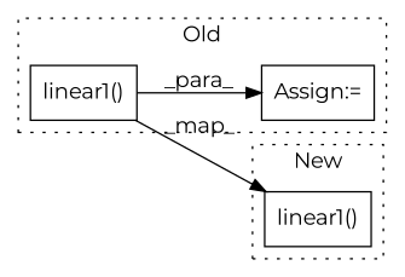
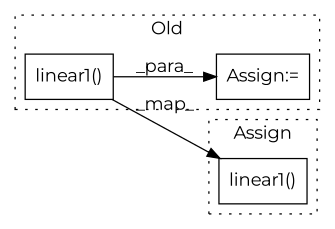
  digraph {
    rankdir=LR
    fontname=Montserrat
    node [a=75 l="13,1" shape=box fontname=Montserrat]
    edge [fontname=Montserrat]
    n1 [label="linear1()" s="770,784"]
    n2 [a=68 l=3 label="Assign:=" s=767]
    n3 [label="linear1()" s="808,822"]
    subgraph cluster_1 {
      label=Old
      style=dotted
      n1
      n2
    }
    subgraph cluster_2 {
-     label=New
+     label=Assign
      style=dotted
      n3
    }
    n1 -> n2 [label=_para_]
    n1 -> n3 [label=_map_]
  }
